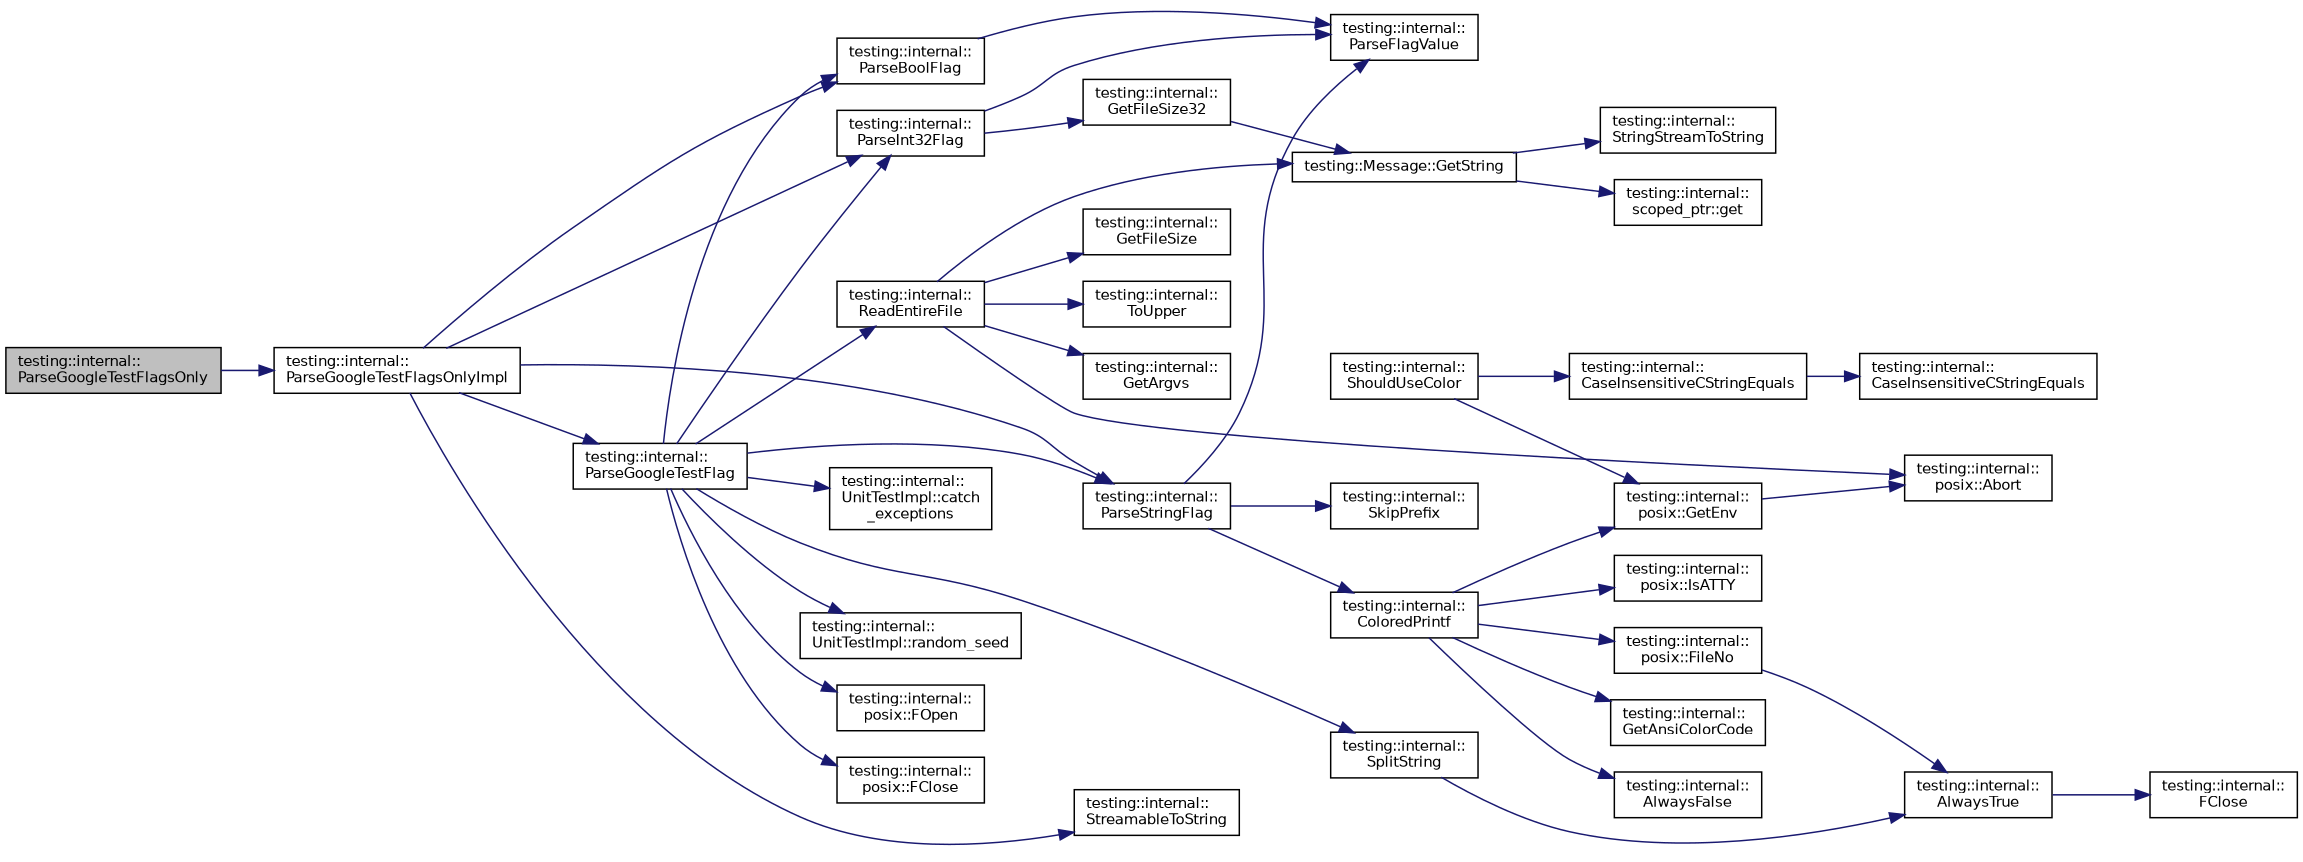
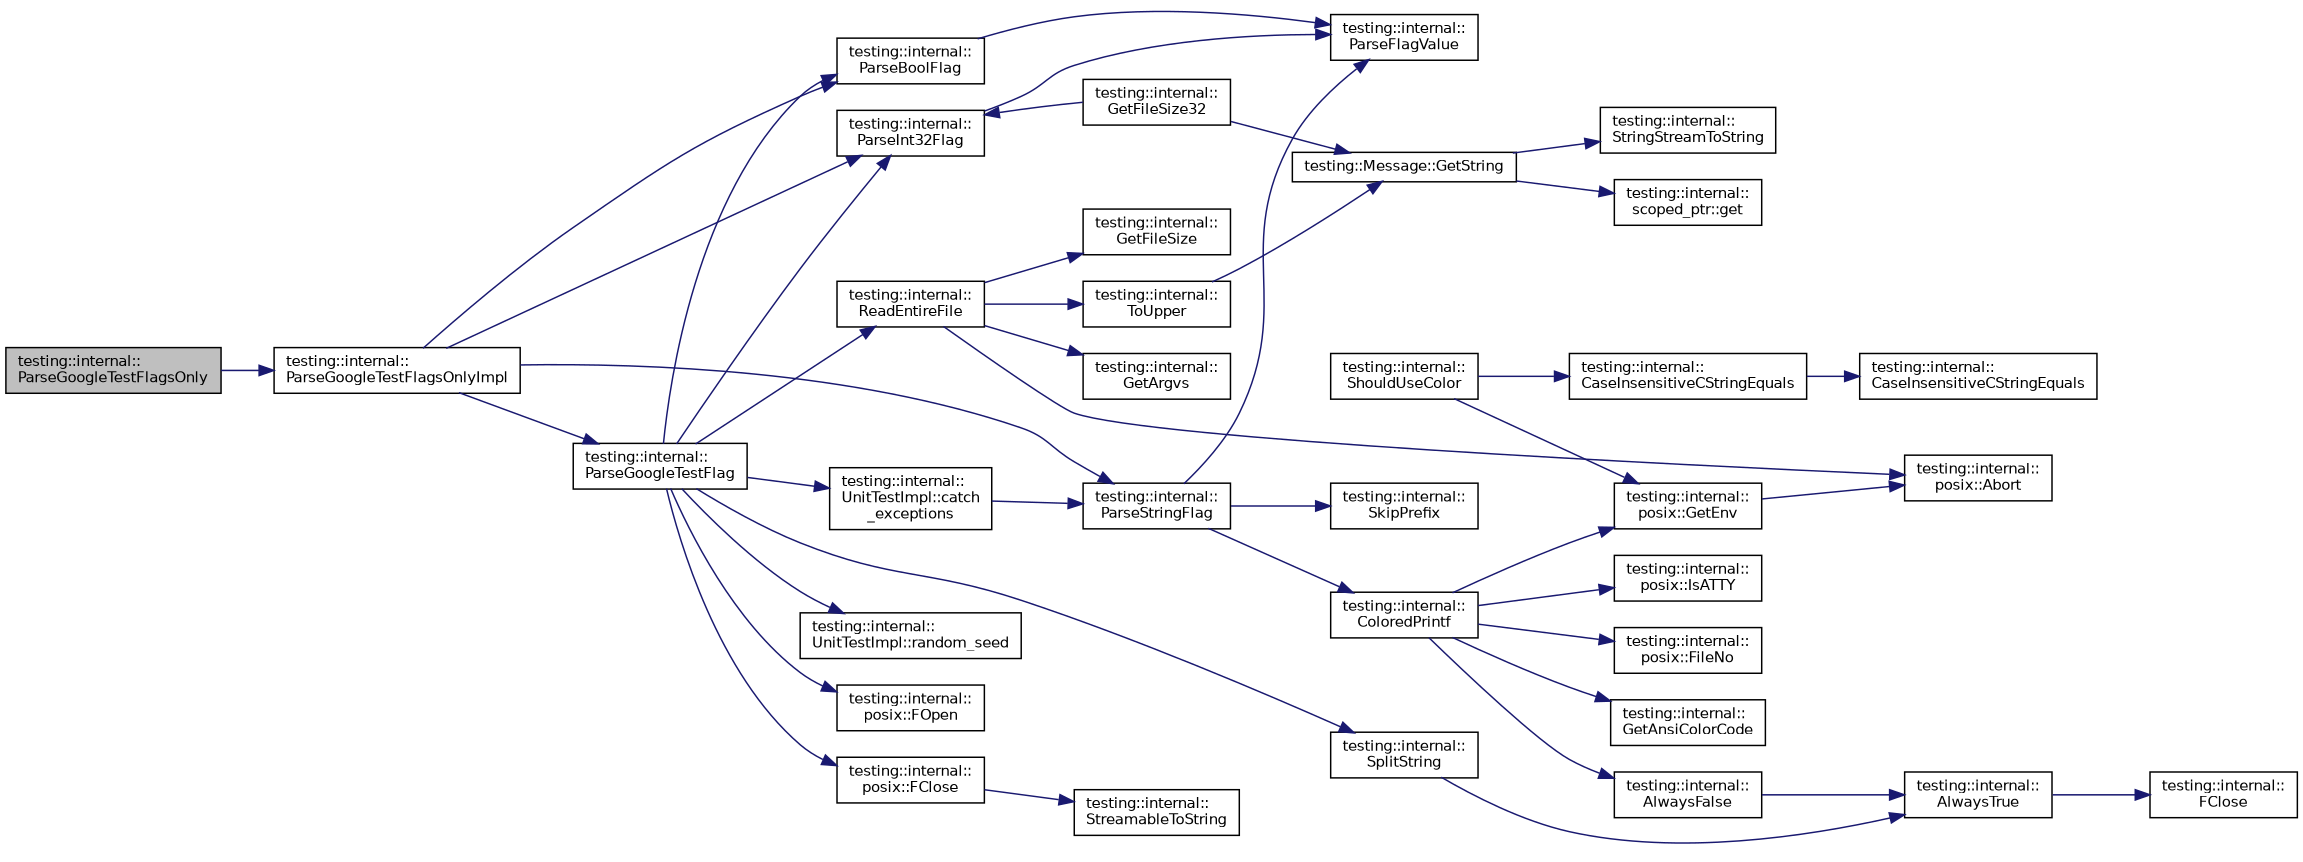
  digraph {
    rankdir=LR
    node [color=black fillcolor=white fontname=Helvetica fontsize=10 shape=record style=filled]
    edge [color=midnightblue fontname=Helvetica fontsize=10 labelfontname=Helvetica labelfontsize=10 style=solid]
    n1 [fillcolor=grey75 fontcolor=black height=0.2 label="testing::internal::\lParseGoogleTestFlagsOnly" width=0.4]
    n2 [height=0.2 label="testing::internal::\lParseGoogleTestFlagsOnlyImpl" width=0.4]
    n3 [height=0.2 label="testing::internal::\lStreamableToString" width=0.4]
    n4 [height=0.2 label="testing::internal::\lParseBoolFlag" width=0.4]
    n5 [height=0.2 label="testing::internal::\lParseInt32Flag" width=0.4]
    n6 [height=0.2 label="testing::internal::\lParseStringFlag" width=0.4]
    n7 [height=0.2 label="testing::internal::\lParseGoogleTestFlag" width=0.4]
    n8 [height=0.2 label="testing::internal::\lParseFlagValue" width=0.4]
    n9 [height=0.2 label="testing::internal::\lGetFileSize32" width=0.4]
    n10 [height=0.2 label="testing::internal::\lSkipPrefix" width=0.4]
    n11 [height=0.2 label="testing::internal::\lColoredPrintf" width=0.4]
    n12 [height=0.2 label="testing::internal::\lUnitTestImpl::catch\l_exceptions" width=0.4]
    n13 [height=0.2 label="testing::internal::\lUnitTestImpl::random_seed" width=0.4]
    n14 [height=0.2 label="testing::internal::\lposix::FOpen" width=0.4]
    n15 [height=0.2 label="testing::internal::\lReadEntireFile" width=0.4]
    n16 [height=0.2 label="testing::internal::\lposix::FClose" width=0.4]
    n17 [height=0.2 label="testing::internal::\lSplitString" width=0.4]
    n18 [height=0.2 label="testing::Message::GetString" width=0.4]
    n19 [height=0.2 label="testing::internal::\lStringStreamToString" width=0.4]
    n20 [height=0.2 label="testing::internal::\lscoped_ptr::get" width=0.4]
    n21 [height=0.2 label="testing::internal::\lAlwaysFalse" width=0.4]
    n22 [height=0.2 label="testing::internal::\lposix::IsATTY" width=0.4]
    n23 [height=0.2 label="testing::internal::\lposix::FileNo" width=0.4]
    n24 [height=0.2 label="testing::internal::\lGetAnsiColorCode" width=0.4]
    n25 [height=0.2 label="testing::internal::\lposix::GetEnv" width=0.4]
    n26 [height=0.2 label="testing::internal::\lAlwaysTrue" width=0.4]
    n27 [height=0.2 label="testing::internal::\lShouldUseColor" width=0.4]
    n28 [height=0.2 label="testing::internal::\lCaseInsensitiveCStringEquals" width=0.4]
    n29 [height=0.2 label="testing::internal::\lFClose" width=0.4]
    n30 [height=0.2 label="testing::internal::\lCaseInsensitiveCStringEquals" width=0.4]
    n31 [height=0.2 label="testing::internal::\lposix::Abort" width=0.4]
    n32 [height=0.2 label="testing::internal::\lGetFileSize" width=0.4]
    n33 [height=0.2 label="testing::internal::\lGetArgvs" width=0.4]
    n34 [height=0.2 label="testing::internal::\lToUpper" width=0.4]
    n1 -> n2
-   n2 -> n3
+   n16 -> n3
    n2 -> n4
    n2 -> n5
    n2 -> n6
    n2 -> n7
    n4 -> n8
    n5 -> n8
-   n5 -> n9
+   n9 -> n5
    n6 -> n8
    n6 -> n10
    n6 -> n11
    n7 -> n4
    n7 -> n5
-   n7 -> n6
+   n12 -> n6
    n7 -> n12
    n7 -> n13
    n7 -> n14
    n7 -> n15
    n7 -> n16
    n7 -> n17
    n9 -> n18
    n11 -> n21
    n11 -> n22
    n11 -> n23
    n11 -> n24
    n11 -> n25
-   n15 -> n18
+   n34 -> n18
    n15 -> n31
    n15 -> n32
    n15 -> n33
    n15 -> n34
    n17 -> n26
    n18 -> n19
    n18 -> n20
-   n23 -> n26
+   n21 -> n26
    n25 -> n31
    n26 -> n29
    n27 -> n25
    n27 -> n28
    n28 -> n30
  }
